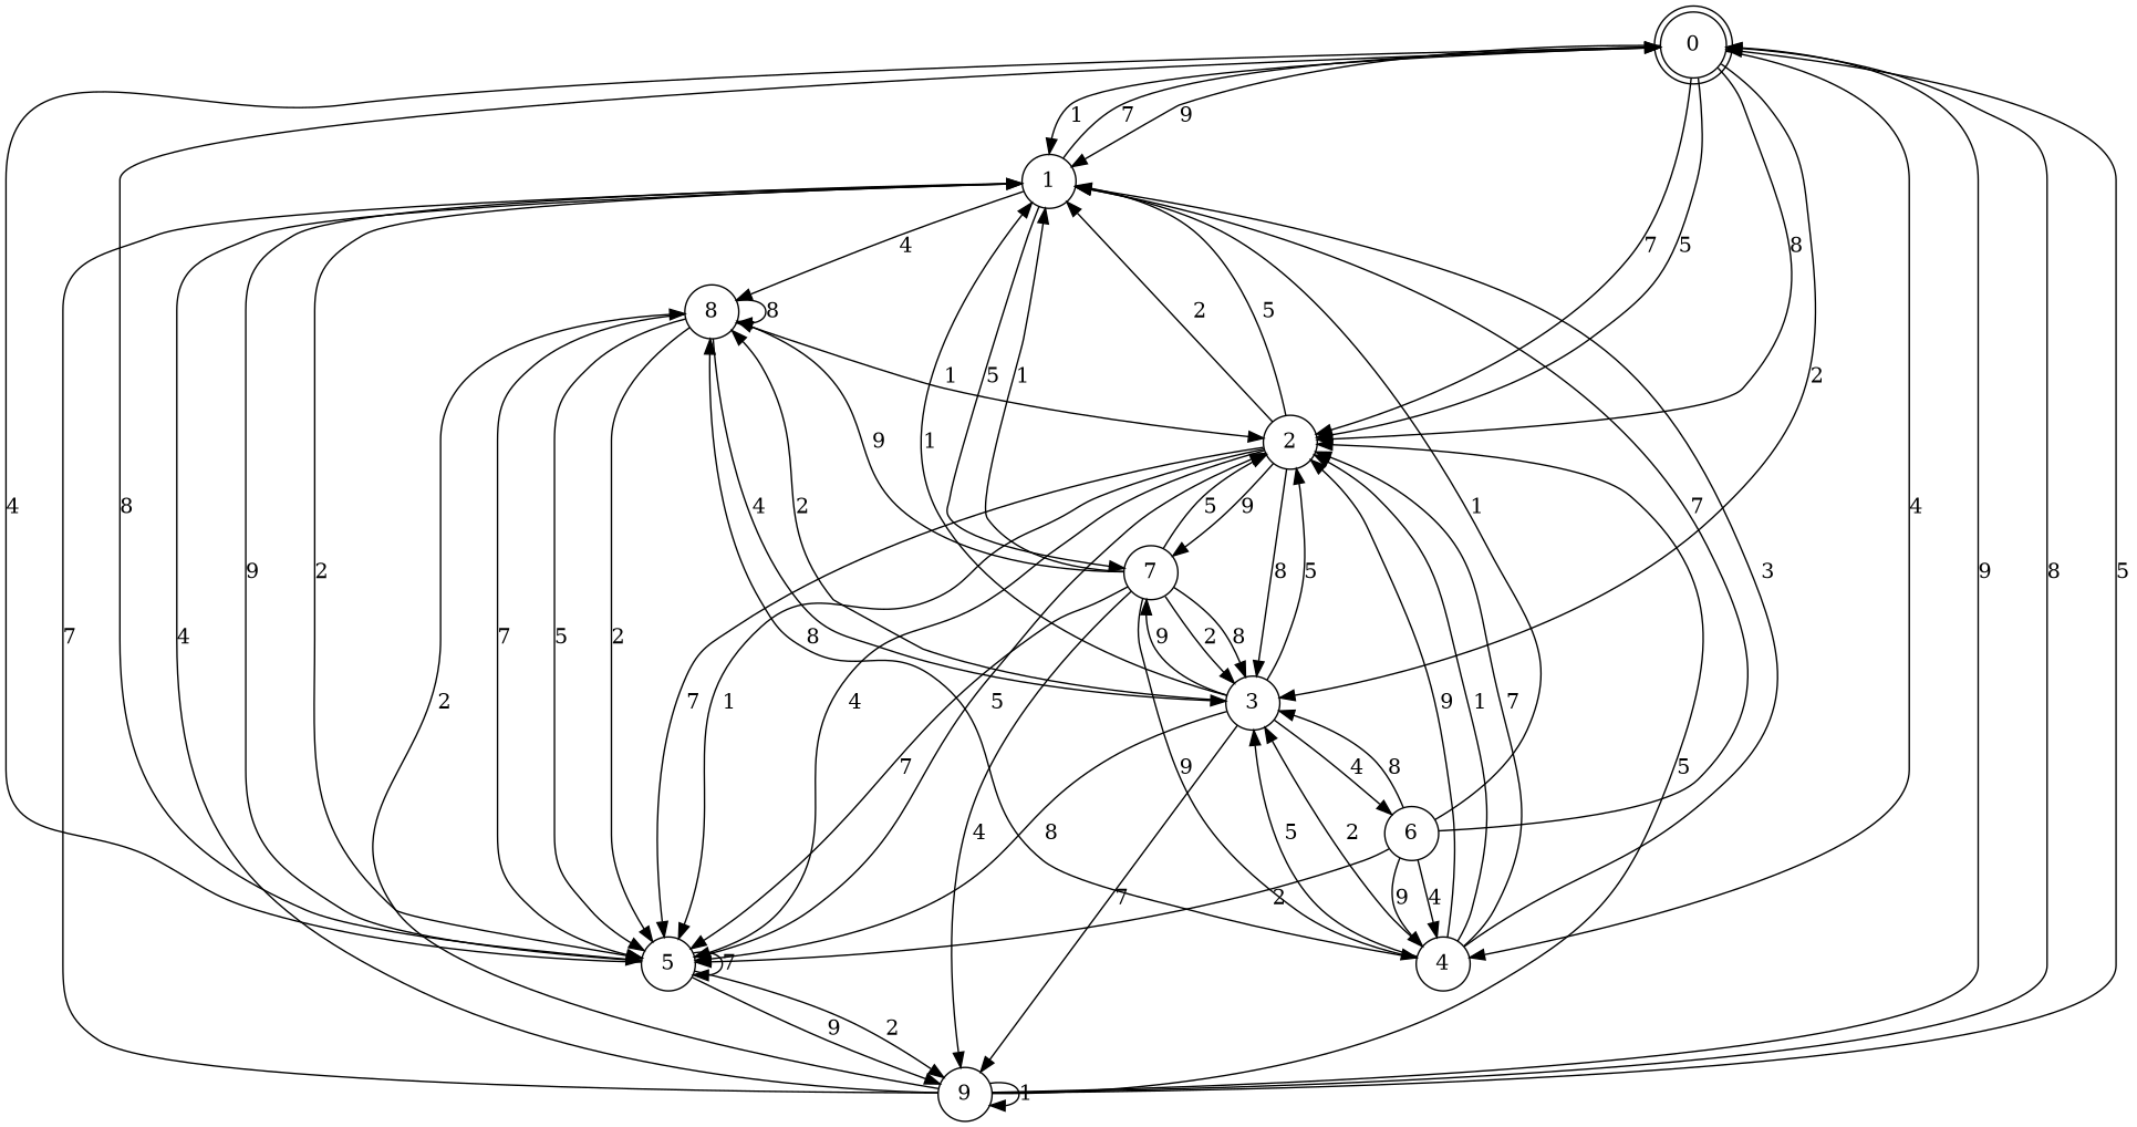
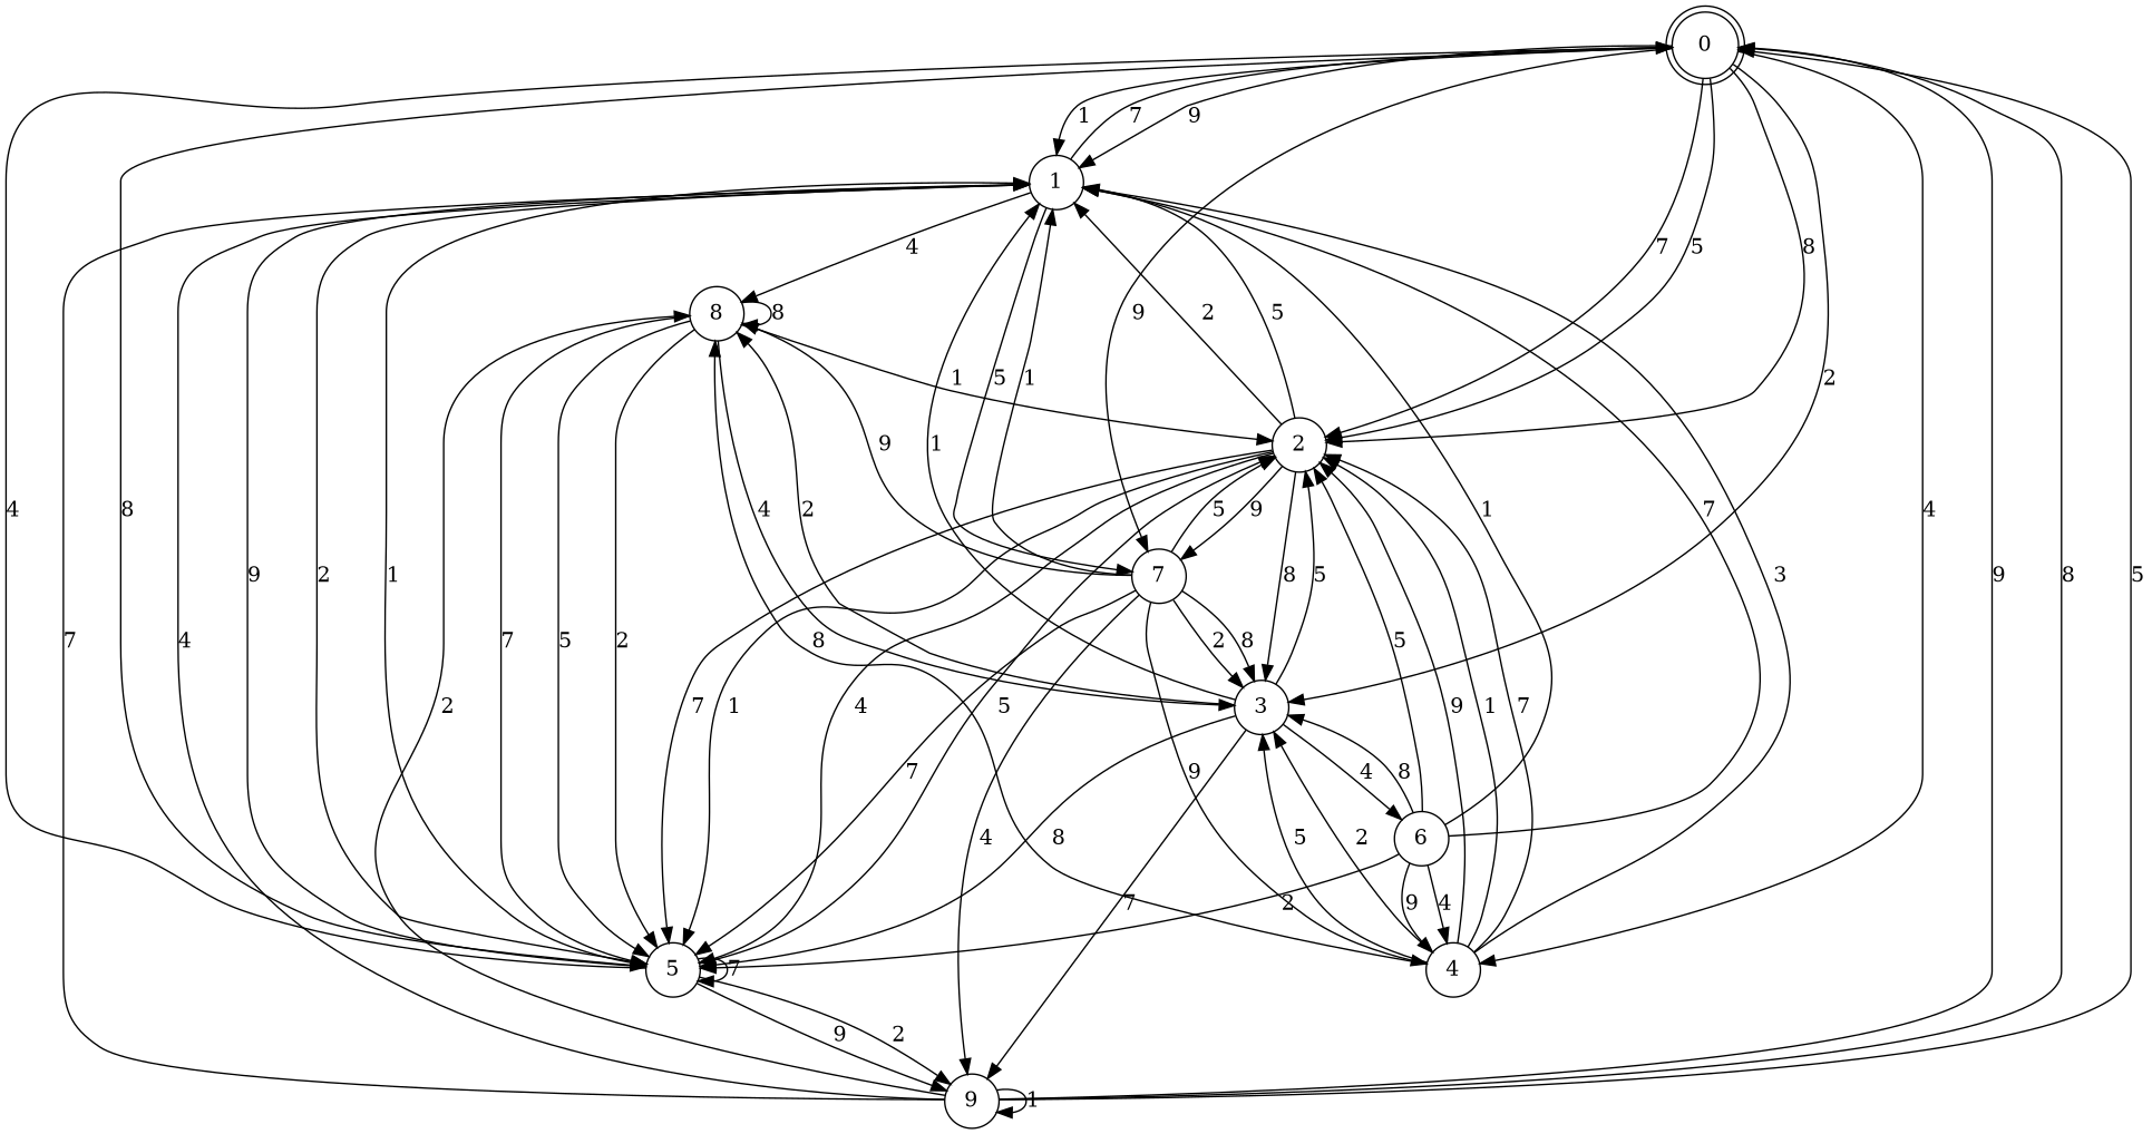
  digraph {
    node [shape=circle]
    n1 [label=0 shape=doublecircle]
    n2 [label=1]
    n3 [label=2]
    n4 [label=3]
    n5 [label=4]
    n6 [label=5]
    n7 [label=7]
    n8 [label=8]
    n9 [label=6]
    n10 [label=9]
    n1 -> n2 [label=9]
    n1 -> n2 [label=1]
    n1 -> n3 [label=8]
    n1 -> n3 [label=7]
    n1 -> n3 [label=5]
    n1 -> n4 [label=2]
    n1 -> n5 [label=4]
    n2 -> n1 [label=7]
    n2 -> n6 [label=9]
    n2 -> n6 [label=2]
    n2 -> n7 [label=5]
    n2 -> n8 [label=4]
    n3 -> n2 [label=5]
    n3 -> n2 [label=2]
    n3 -> n4 [label=8]
    n3 -> n6 [label=1]
    n3 -> n6 [label=7]
    n3 -> n6 [label=4]
    n3 -> n7 [label=9]
    n4 -> n2 [label=1]
    n4 -> n3 [label=5]
    n4 -> n6 [label=8]
-   n4 -> n7 [label=9]
+   n1 -> n7 [label=9]
    n4 -> n8 [label=2]
    n4 -> n9 [label=4]
    n4 -> n10 [label=7]
    n5 -> n2 [label=3]
    n5 -> n3 [label=9]
    n5 -> n3 [label=1]
    n5 -> n3 [label=7]
    n5 -> n4 [label=5]
    n5 -> n4 [label=2]
    n5 -> n8 [label=8]
    n6 -> n1 [label=8]
    n6 -> n1 [label=4]
+   n6 -> n2 [label=1]
    n6 -> n3 [label=5]
    n6 -> n6 [label=7]
    n6 -> n10 [label=9]
    n6 -> n10 [label=2]
    n7 -> n2 [label=1]
    n7 -> n3 [label=5]
    n7 -> n4 [label=8]
    n7 -> n4 [label=2]
    n7 -> n5 [label=9]
    n7 -> n6 [label=7]
    n7 -> n8 [label=9]
    n7 -> n10 [label=4]
    n8 -> n3 [label=1]
    n8 -> n4 [label=4]
    n8 -> n6 [label=7]
    n8 -> n6 [label=5]
    n8 -> n6 [label=2]
    n8 -> n8 [label=8]
    n9 -> n2 [label=1]
    n9 -> n2 [label=7]
-   n10 -> n3 [label=5]
+   n9 -> n3 [label=5]
    n9 -> n4 [label=8]
    n9 -> n5 [label=9]
    n9 -> n5 [label=4]
    n9 -> n6 [label=2]
    n10 -> n1 [label=9]
    n10 -> n1 [label=8]
    n10 -> n1 [label=5]
    n10 -> n2 [label=7]
    n10 -> n2 [label=4]
    n10 -> n8 [label=2]
    n10 -> n10 [label=1]
  }
